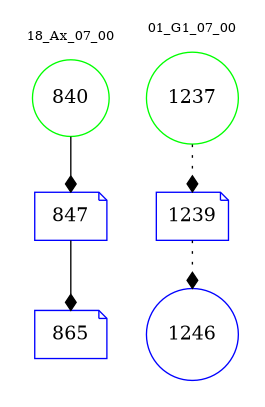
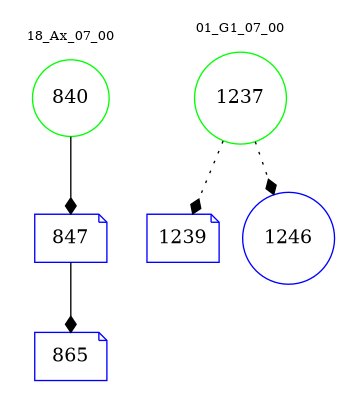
  digraph {
    node [color=blue shape=circle]
    edge [arrowhead=diamond color=black style=solid]
    n1 [color=green label=840]
    n2 [label=847 shape=note]
    n3 [label=865 shape=note]
    n4 [color=green label=1237]
    n5 [label=1239 shape=note]
    n6 [label=1246]
    subgraph cluster_1 {
      color=white
      fontsize=10
      label="18_Ax_07_00"
      n1
      n2
      n3
    }
    subgraph cluster_2 {
      color=white
      fontsize=10
      label="01_G1_07_00"
      n4
      n5
      n6
    }
    n1 -> n2
    n2 -> n3
    n4 -> n5 [style=dotted]
-   n5 -> n6 [style=dotted]
+   n4 -> n6 [style=dotted]
  }
